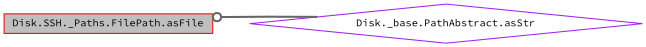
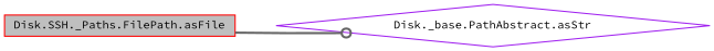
  digraph {
    rankdir=LR
    fontname="Source Code Pro"
    node [fontname="Source Code Pro" fontsize=10]
    n1 [color=red fillcolor=grey75 fontcolor=black height=0.2 label="Disk.SSH._Paths.FilePath.asFile" shape=box style=filled width=0.4]
    n2 [color=purple height=0.2 label="Disk._base.PathAbstract.asStr" shape=diamond width=0.4]
-   n2 -> n1 [color=gray40 fontname="Source Code Pro" fontsize=10 labelfontname=Helvetica labelfontsize=10 style=bold arrowhead=odot]
+   n1 -> n2 [color=gray40 fontname="Source Code Pro" fontsize=10 labelfontname=Helvetica labelfontsize=10 style=bold arrowhead=odot]
  }
